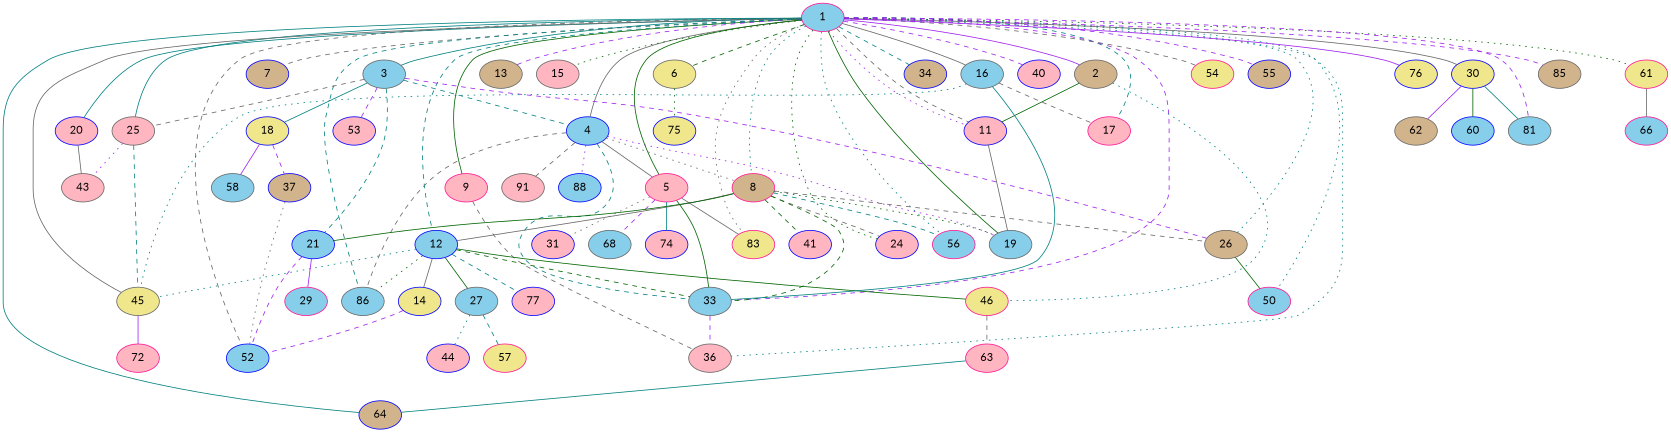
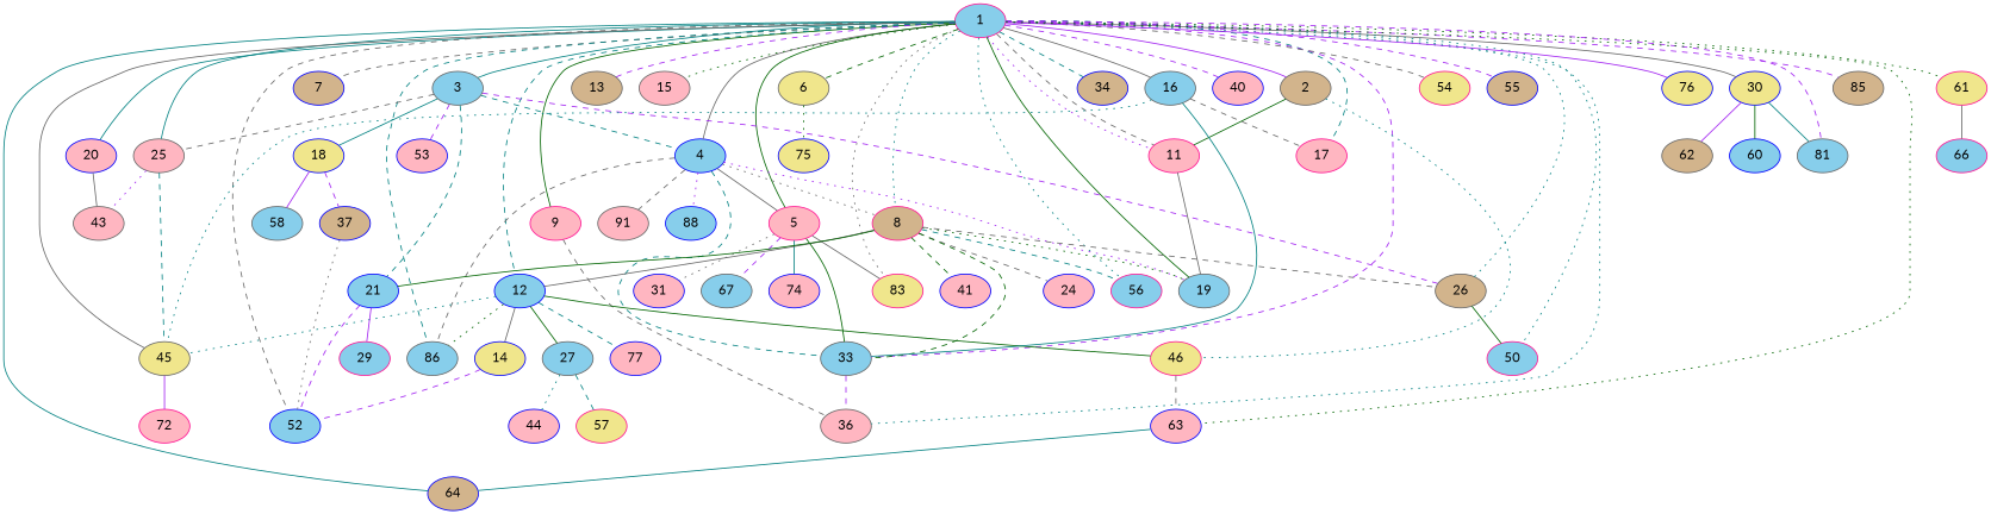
  graph {
    fontname=Lato
    node [color=blue fillcolor=skyblue fontname=Lato style=filled]
    edge [color=teal fontname=Lato style=dashed]
    1 [color=deeppink]
    2 [color=gray40 fillcolor=tan]
    3 [color=gray40]
    4
    5 [color=deeppink fillcolor=lightpink super="+42"]
    6 [color=gray40 fillcolor=khaki]
    7 [fillcolor=tan]
    8 [color=deeppink fillcolor=tan super="+10"]
    9 [color=deeppink fillcolor=lightpink]
-   11 [fillcolor=lightpink super="+89"]
+   11 [color=deeppink fillcolor=lightpink super="+89"]
    12 [super="+48+22"]
    13 [color=gray40 fillcolor=tan]
    15 [color=gray40 fillcolor=lightpink]
    16 [color=gray40 super="+73"]
    17 [color=deeppink fillcolor=lightpink super="+49"]
    19 [color=gray40]
    20 [fillcolor=lightpink]
    24 [fillcolor=lightpink super="+82"]
    25 [color=gray40 fillcolor=lightpink super="+90"]
    26 [color=gray40 fillcolor=tan super="+69"]
    30 [fillcolor=khaki]
    33 [color=gray40 super="+35"]
    34 [fillcolor=tan]
    36 [color=gray40 fillcolor=lightpink super="+38+39"]
    40 [fillcolor=lightpink]
    45 [color=gray40 fillcolor=khaki super="+59"]
    50 [color=deeppink]
    52 [super="+68+65+60"]
    54 [color=deeppink fillcolor=khaki]
    55 [fillcolor=tan]
    56 [color=deeppink]
    61 [color=deeppink fillcolor=khaki]
    64 [fillcolor=tan]
    76 [fillcolor=khaki]
    81 [color=gray40]
    83 [color=deeppink fillcolor=khaki]
    85 [color=gray40 fillcolor=tan]
    86 [color=gray40]
    46 [color=deeppink fillcolor=khaki super="+71+51"]
    18 [fillcolor=khaki super="+28"]
    21 [super="+79"]
    53 [fillcolor=lightpink]
    88
    91 [color=gray40 fillcolor=lightpink]
    31 [fillcolor=lightpink]
-   67 [color=gray40 label=68]
+   67 [color=gray40]
    74 [fillcolor=lightpink]
    75 [fillcolor=khaki]
    41 [fillcolor=lightpink]
    14 [fillcolor=khaki]
    27 [color=gray40]
    77 [fillcolor=lightpink super="+78"]
    43 [color=gray40 fillcolor=lightpink]
    62 [color=gray40 fillcolor=tan]
    n55 [label=60]
    72 [color=deeppink fillcolor=lightpink super="+84"]
    66 [color=deeppink]
-   63 [color=deeppink fillcolor=lightpink]
+   63 [fillcolor=lightpink]
    37 [fillcolor=tan]
    58 [color=gray40]
    29 [color=deeppink super="+80"]
    44 [fillcolor=lightpink]
    57 [color=deeppink fillcolor=khaki]
    1 -- 2 [color=purple style=solid]
    1 -- 3 [style=solid]
    1 -- 4 [color=gray40 style=solid]
    1 -- 5 [color=darkgreen style=solid weight=2]
    1 -- 6 [color=darkgreen]
    1 -- 7 [color=gray40]
    1 -- 8 [style=dotted weight=2]
    1 -- 9 [color=darkgreen style=solid]
    1 -- 11 [color=purple style=dotted]
    1 -- 11 [color=gray40]
    1 -- 12
    1 -- 13 [color=purple]
    1 -- 15 [color=darkgreen style=dotted]
    1 -- 16 [color=gray40 style=solid weight=2]
    1 -- 17
    1 -- 19 [color=darkgreen style=solid]
    1 -- 20 [style=solid]
-   1 -- 24 [color=darkgreen style=dotted]
+   1 -- 63 [color=darkgreen style=dotted]
    1 -- 25 [style=solid]
    1 -- 26 [style=dotted]
    1 -- 30 [color=gray40 style=solid]
    1 -- 33 [color=purple]
    1 -- 34
    1 -- 36 [style=dotted]
    1 -- 40 [color=purple]
    1 -- 45 [color=gray40 style=solid]
    1 -- 50 [style=dotted]
    1 -- 52 [color=gray40]
    1 -- 54 [color=gray40]
    1 -- 55 [color=purple]
    1 -- 56 [style=dotted]
    1 -- 61 [color=darkgreen style=dotted]
    1 -- 64 [style=solid]
    1 -- 76 [color=purple style=solid]
    1 -- 81 [color=purple]
    1 -- 83 [color=gray40 style=dotted]
    1 -- 85 [color=purple]
    1 -- 86
    2 -- 11 [color=darkgreen style=solid]
    2 -- 46 [style=dotted]
    3 -- 4
    3 -- 25 [color=gray40]
    3 -- 26 [color=purple]
    3 -- 18 [style=solid]
    3 -- 21
    3 -- 53 [color=purple]
    4 -- 5 [color=gray40 style=solid]
    4 -- 8 [color=gray40 style=dotted]
    4 -- 19 [color=purple style=dotted]
    4 -- 33
    4 -- 86 [color=gray40]
    4 -- 88 [color=purple style=dotted]
    4 -- 91 [color=gray40]
    5 -- 33 [color=darkgreen style=solid weight=2]
    5 -- 83 [color=gray40 style=solid]
    5 -- 31 [color=gray40 style=dotted]
    5 -- 67 [color=purple]
    5 -- 74 [style=solid]
    6 -- 75 [color=darkgreen style=dotted]
    8 -- 12 [color=gray40 style=solid]
    8 -- 19 [color=darkgreen style=dotted]
    8 -- 24 [color=gray40 weight=2]
    8 -- 26 [color=gray40]
    8 -- 33 [color=darkgreen]
    8 -- 56
    8 -- 21 [color=darkgreen style=solid]
    8 -- 41 [color=darkgreen]
    9 -- 36 [color=gray40]
    11 -- 19 [color=gray40 style=solid]
-   12 -- 33 [color=darkgreen]
    12 -- 45 [style=dotted]
    12 -- 86 [color=darkgreen style=dotted]
    12 -- 46 [color=darkgreen style=solid]
    12 -- 14 [color=gray40 style=solid]
    12 -- 27 [color=darkgreen style=solid]
    12 -- 77
    16 -- 17 [color=gray40]
    16 -- 33 [style=solid]
    16 -- 45 [style=dotted]
    20 -- 43 [color=gray40 style=solid]
    25 -- 45
    25 -- 43 [color=purple style=dotted]
    26 -- 50 [color=darkgreen style=solid]
    30 -- 81 [style=solid]
    30 -- 62 [color=purple style=solid]
    30 -- n55 [color=darkgreen style=solid]
    33 -- 36 [color=purple]
    45 -- 72 [color=purple style=solid]
    61 -- 66 [color=gray40 style=solid]
    46 -- 63 [color=gray40]
    18 -- 37 [color=purple]
    18 -- 58 [color=purple style=solid]
    21 -- 52 [color=purple]
    21 -- 29 [color=purple style=solid]
    14 -- 52 [color=purple]
    27 -- 44 [style=dotted]
    27 -- 57
    63 -- 64 [style=solid]
    37 -- 52 [color=gray40 style=dotted]
  }
